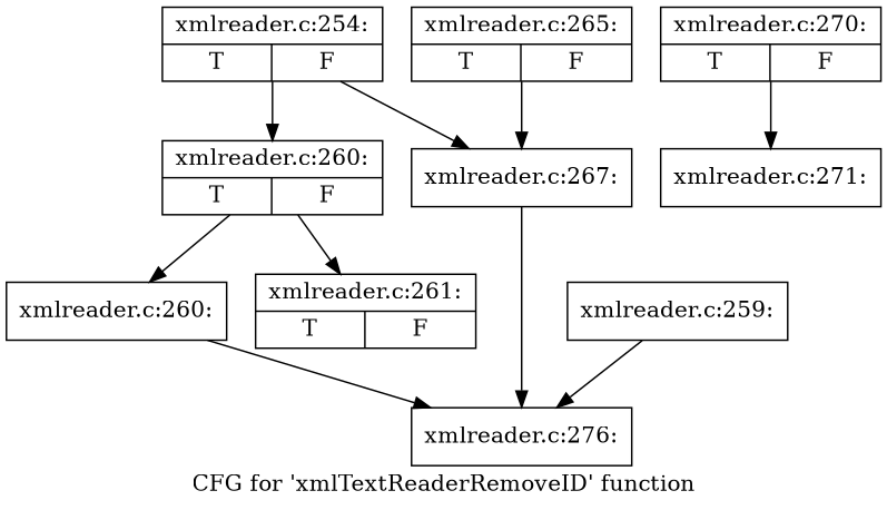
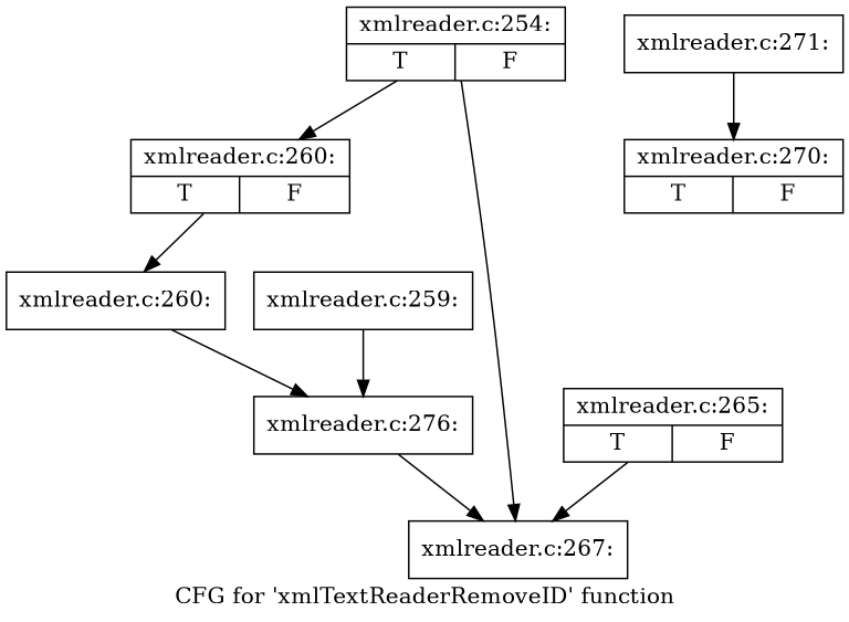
  digraph {
    label="CFG for 'xmlTextReaderRemoveID' function"
    node [shape=record]
    n1 [label="{xmlreader.c:254:|{<s0>T|<s1>F}}"]
    n2 [label="{xmlreader.c:260:|{<s0>T|<s1>F}}"]
    n3 [label="{xmlreader.c:267:}"]
    n4 [label="{xmlreader.c:259:}"]
    n5 [label="{xmlreader.c:276:}"]
    n6 [label="{xmlreader.c:260:}"]
-   n7 [label="{xmlreader.c:261:|{<s0>T|<s1>F}}"]
    n8 [label="{xmlreader.c:265:|{<s0>T|<s1>F}}"]
    n9 [label="{xmlreader.c:271:}"]
    n10 [label="{xmlreader.c:270:|{<s0>T|<s1>F}}"]
    n1 -> n2
    n1 -> n3
    n2 -> n6
-   n2 -> n7
-   n3 -> n5
+   n5 -> n3
    n4 -> n5
    n6 -> n5
    n8 -> n3
-   n10 -> n9
+   n9 -> n10
  }
